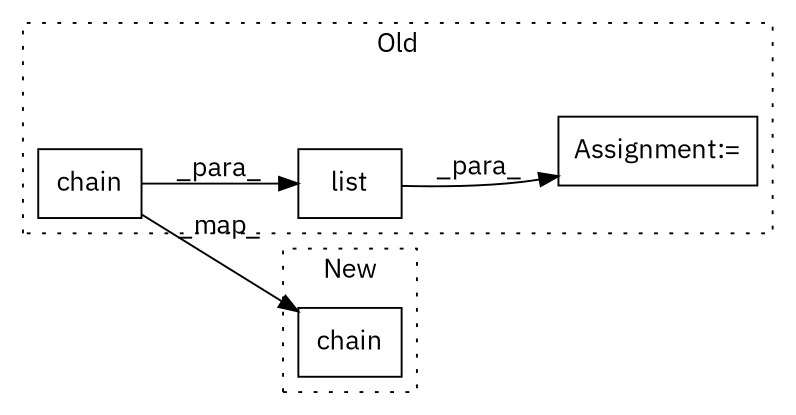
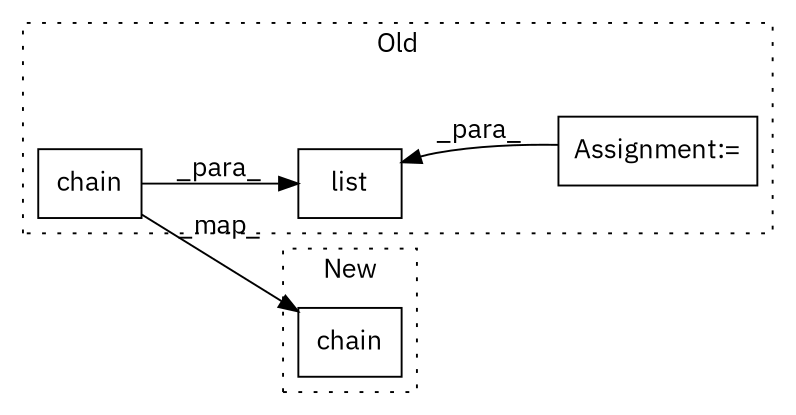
  digraph {
    rankdir=LR
    fontname="IBM Plex Sans"
    node [a=32 l="15,-3" shape=box fontname="IBM Plex Sans"]
    edge [fontname="IBM Plex Sans"]
    n1 [label=chain s="2662,2844"]
    n2 [a=7 l=1 label="Assignment:=" s=2884]
    n3 [l="5,1" label=list s="2657,2841"]
    n4 [label=chain s="2742,2924"]
    subgraph cluster_1 {
      label=Old
      style=dotted
      n1
      n2
      n3
    }
    subgraph cluster_2 {
      label=New
      style=dotted
      n4
    }
    n1 -> n3 [label=_para_]
    n1 -> n4 [label=_map_]
-   n3 -> n2 [label=_para_]
+   n2 -> n3 [label=_para_]
  }
